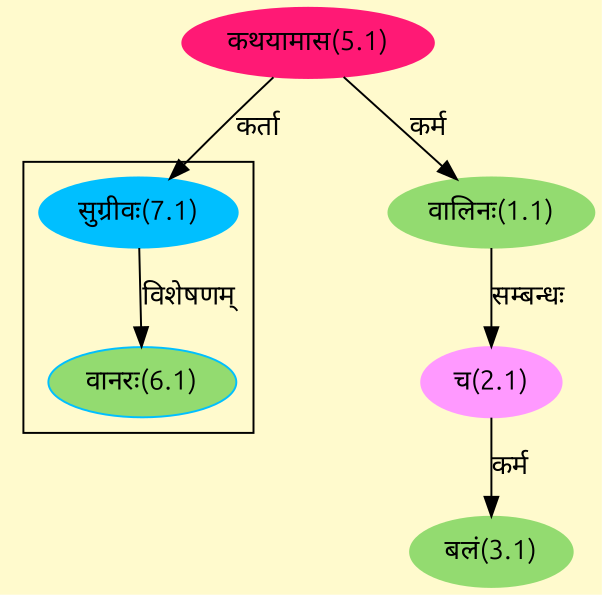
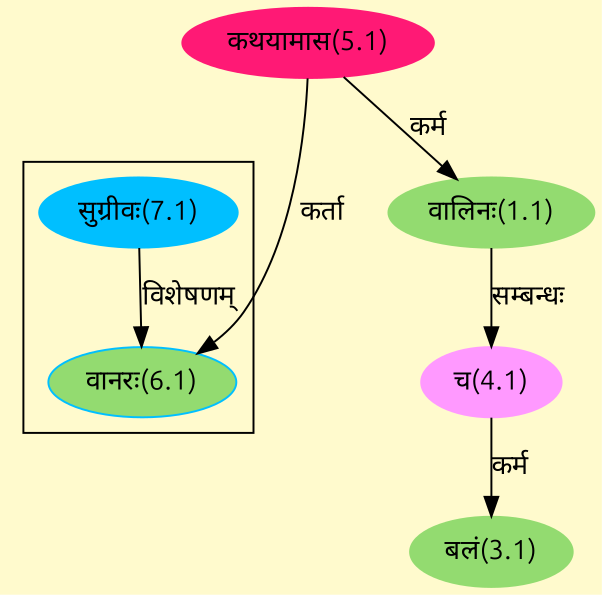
  digraph {
    bgcolor=lemonchiffon1
    compound=true
    fontname=Ubuntu
    rankdir=BT
    node [color="#00BFFF" fontname=Ubuntu style=filled]
    edge [dir=back fontname=Ubuntu]
    n1 [fillcolor="#93DB70" label="वानरः(6.1)"]
    n2 [label="सुग्रीवः(7.1)"]
    n3 [color="#FF1975" label="कथयामास(5.1)"]
    n4 [color="#93DB70" label="वालिनः(1.1)"]
-   n5 [color="#FF99FF" label="च(2.1)"]
+   n5 [color="#FF99FF" label="च(4.1)"]
    n6 [color="#93DB70" label="बलं(3.1)"]
    subgraph cluster_1 {
      n1
      n2
    }
    n1 -> n2 [label="विशेषणम्"]
-   n2 -> n3 [label="कर्ता"]
+   n1 -> n3 [label="कर्ता"]
    n4 -> n3 [label="कर्म"]
    n5 -> n4 [label="सम्बन्धः"]
    n6 -> n5 [label="कर्म"]
  }
